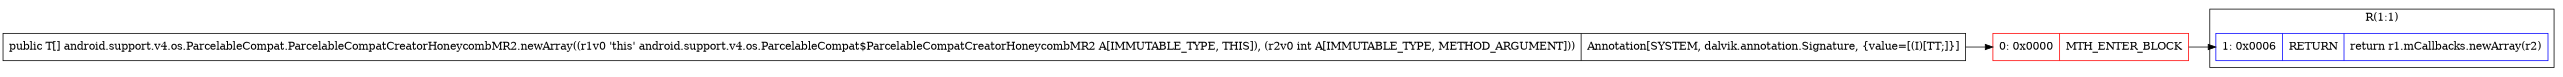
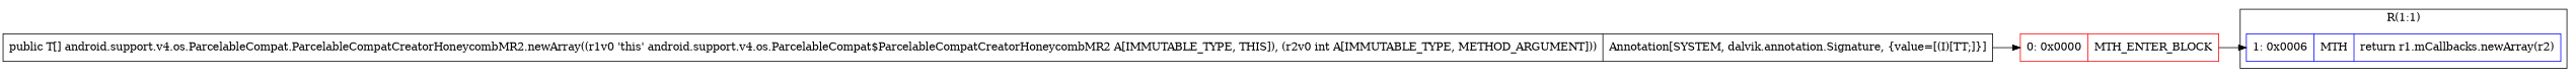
  digraph {
    rankdir=LR
    node [shape=record]
-   n1 [color=blue label="{1\:\ 0x0006|RETURN\l|return r1.mCallbacks.newArray(r2)\l}"]
+   n1 [color=blue label="{1\:\ 0x0006|MTH\l|return r1.mCallbacks.newArray(r2)\l}"]
    n2 [color=red label="{0\:\ 0x0000|MTH_ENTER_BLOCK\l}"]
    n3 [label="{public T[] android.support.v4.os.ParcelableCompat.ParcelableCompatCreatorHoneycombMR2.newArray((r1v0 'this' android.support.v4.os.ParcelableCompat$ParcelableCompatCreatorHoneycombMR2 A[IMMUTABLE_TYPE, THIS]), (r2v0 int A[IMMUTABLE_TYPE, METHOD_ARGUMENT]))  | Annotation[SYSTEM, dalvik.annotation.Signature, \{value=[(I)[TT;]\}]\l}"]
    subgraph cluster_1 {
      label="R(1:1)"
      n1
    }
    n2 -> n1
    n3 -> n2
  }
